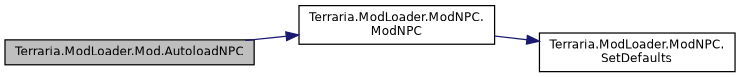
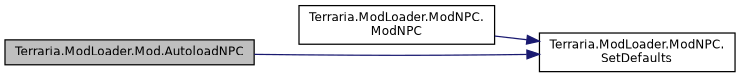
  digraph {
    rankdir=LR
    node [color=black fillcolor=white fontname=Helvetica fontsize=10 shape=record style=filled]
    edge [color=midnightblue fontname=Helvetica fontsize=10 labelfontname=Helvetica labelfontsize=10 style=solid]
    n1 [fillcolor=grey75 fontcolor=black height=0.2 label="Terraria.ModLoader.Mod.AutoloadNPC" width=0.4]
    n2 [height=0.2 label="Terraria.ModLoader.ModNPC.\lModNPC" width=0.4]
    n3 [height=0.2 label="Terraria.ModLoader.ModNPC.\lSetDefaults" width=0.4]
-   n1 -> n2
+   n1 -> n3
    n2 -> n3
  }
